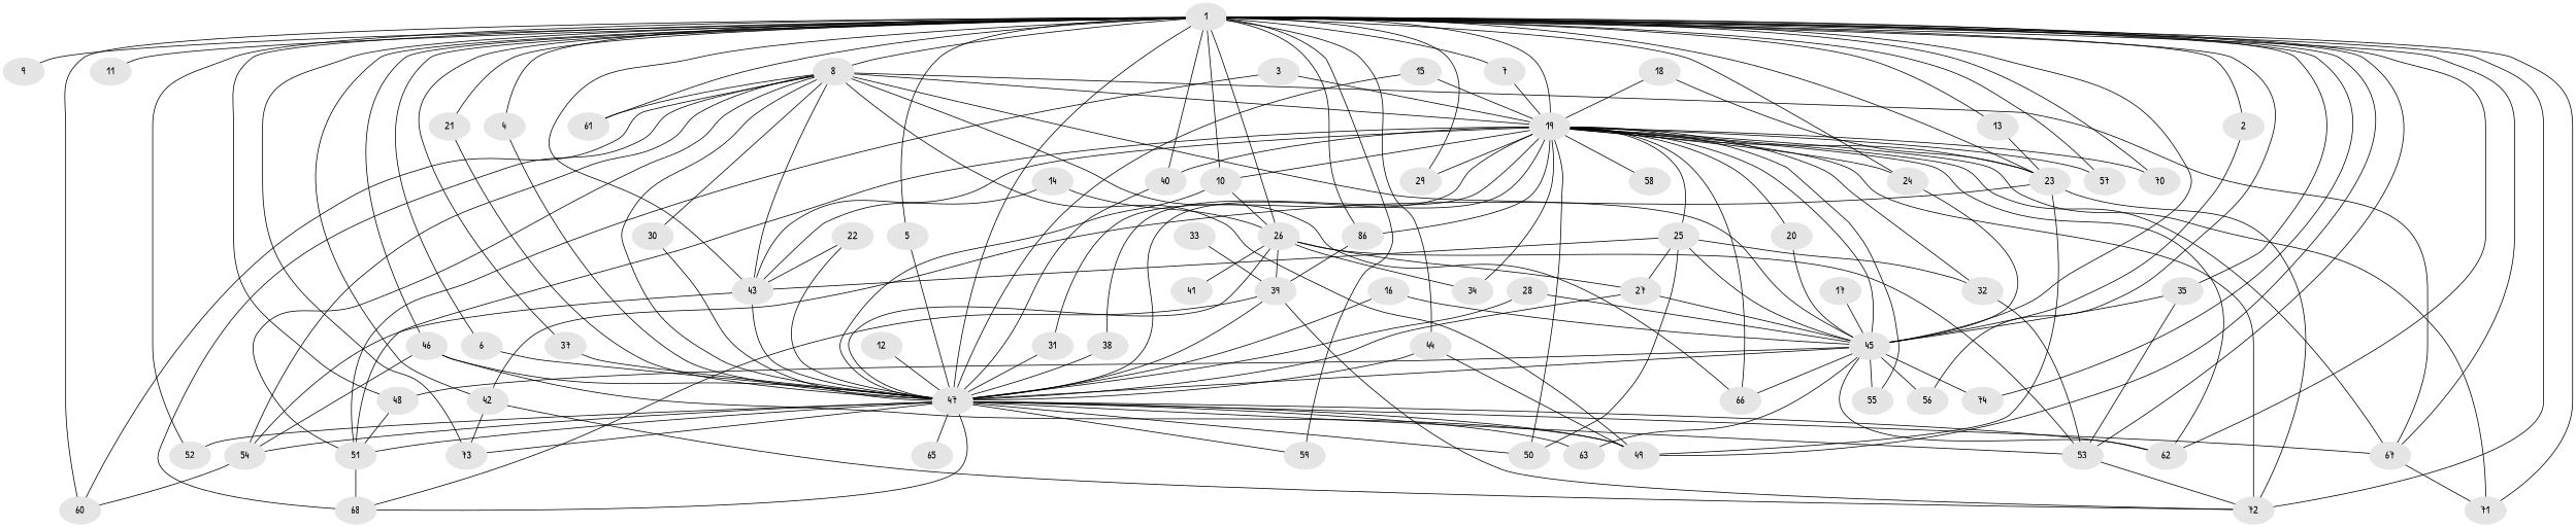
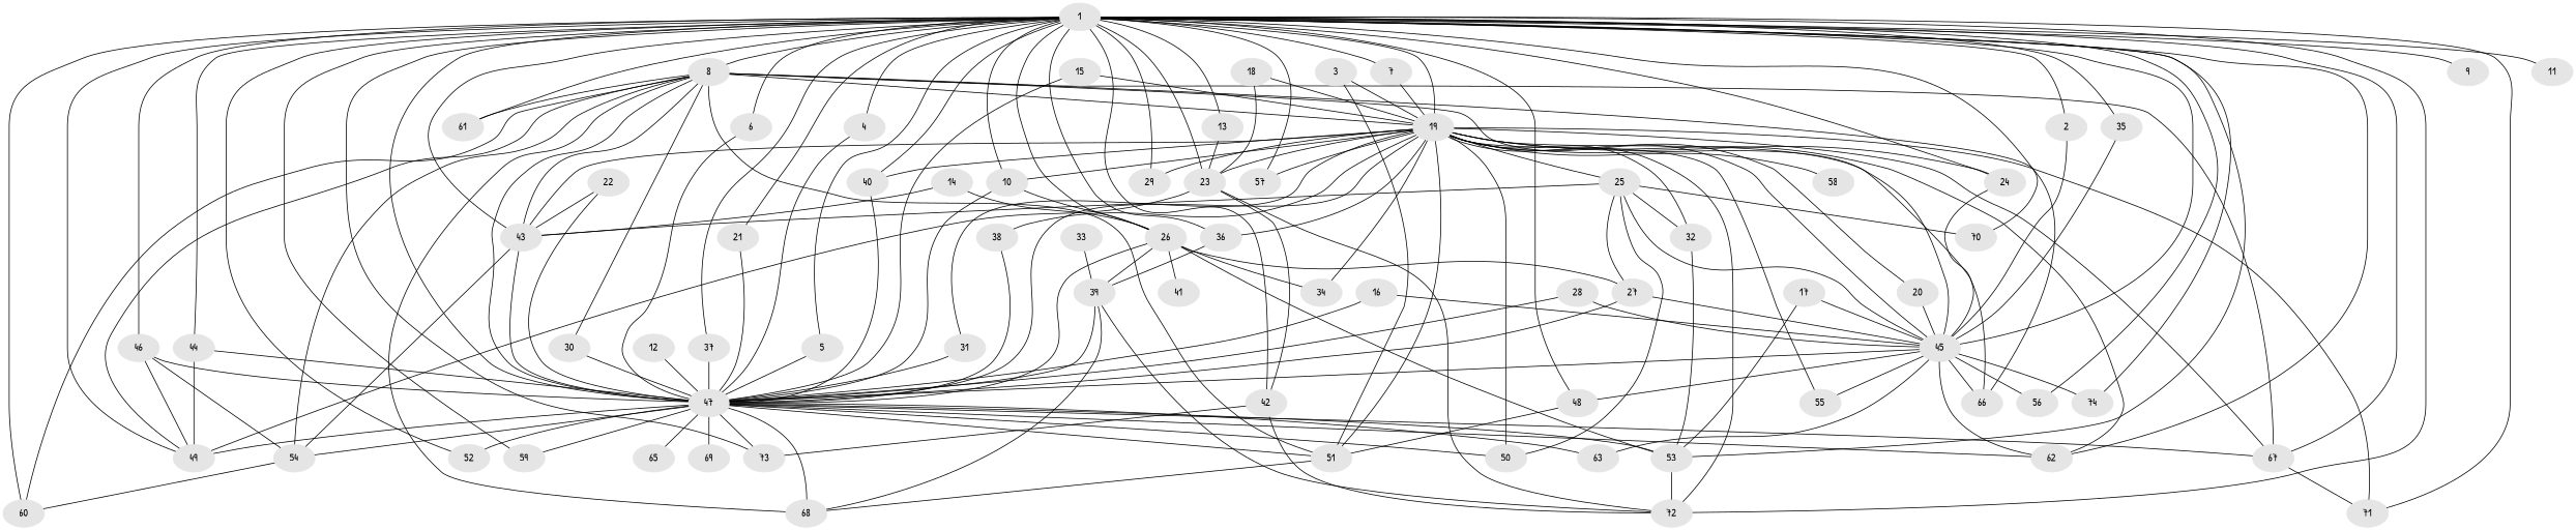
  graph {
    fontname="Patrick Hand"
    node [color=gray90 fontname="Patrick Hand" style=filled]
    edge [fontname="Patrick Hand" weight=1.0]
    1
    2
    4
    5
    6
    7
    8
    9
    10
    11
    13
    19
    21
    23
    24
    26
    29
    35
-   36 [label=86]
+   36
    37
    40
    42
    43
    44
    45
    46
    47
    48
    49
    52
    53
    56
    57
    59
    60
    61
    62
    67
    70
    71
    72
    73
    74
    51
    30
    54
    66
    68
    20
    25
    31
    32
    34
    38
    50
    55
    58
    27
    39
    41
    63
    65
+   69
    3
    12
    14
    15
    16
    17
    18
    33
    22
    28
    1 -- 2
    1 -- 4
    1 -- 5
    1 -- 6
    1 -- 7 [weight=2.0]
    1 -- 8 [weight=5.0]
    1 -- 9 [weight=2.0]
    1 -- 10
    1 -- 11 [weight=2.0]
    1 -- 13
    1 -- 19 [weight=8.0]
    1 -- 21
    1 -- 23
    1 -- 24
    1 -- 26 [weight=2.0]
    1 -- 29
    1 -- 35
    1 -- 36
    1 -- 37
    1 -- 40
    1 -- 42
    1 -- 43 [weight=2.0]
    1 -- 44
    1 -- 45 [weight=6.0]
    1 -- 46 [weight=3.0]
    1 -- 47 [weight=8.0]
    1 -- 48 [weight=2.0]
    1 -- 49
    1 -- 52
    1 -- 53
    1 -- 56
    1 -- 57
    1 -- 59 [weight=2.0]
    1 -- 60 [weight=2.0]
    1 -- 61
    1 -- 62
    1 -- 67
    1 -- 70
    1 -- 71
    1 -- 72
    1 -- 73 [weight=2.0]
    1 -- 74
    2 -- 45
    4 -- 47
    5 -- 47
    6 -- 47
    7 -- 19
    8 -- 19 [weight=2.0]
    8 -- 43
    8 -- 45
    8 -- 47 [weight=2.0]
    8 -- 49
    8 -- 60
    8 -- 61
    8 -- 67
    8 -- 51
    8 -- 30
    8 -- 54
    8 -- 66
    8 -- 68 [weight=2.0]
    10 -- 26
    10 -- 47
    13 -- 23
    19 -- 10
    19 -- 23
    19 -- 24 [weight=2.0]
    19 -- 29
    19 -- 36
    19 -- 40
    19 -- 43
    19 -- 45 [weight=2.0]
    19 -- 47 [weight=4.0]
    19 -- 57
    19 -- 62
    19 -- 67 [weight=2.0]
-   19 -- 70
+   25 -- 70
    19 -- 71
    19 -- 72 [weight=2.0]
    19 -- 51 [weight=2.0]
    19 -- 66 [weight=2.0]
    19 -- 20
    19 -- 25
    19 -- 31
    19 -- 32
    19 -- 34
    19 -- 38
    19 -- 50 [weight=2.0]
    19 -- 55
    19 -- 58 [weight=2.0]
    21 -- 47
    23 -- 42
    23 -- 49
    23 -- 72
    24 -- 45
    26 -- 47
    26 -- 53
    26 -- 34
    26 -- 27
    26 -- 39
    26 -- 41
    35 -- 45
    36 -- 39 [weight=2.0]
    37 -- 47 [weight=3.0]
    40 -- 47
    42 -- 72
    42 -- 73
    43 -- 47 [weight=2.0]
    43 -- 54
    44 -- 47
    44 -- 49
    45 -- 47 [weight=2.0]
    45 -- 48
    45 -- 56
    45 -- 62
    45 -- 74
    45 -- 66
    45 -- 55
    45 -- 63
    46 -- 47
    46 -- 49
    46 -- 54
    47 -- 49 [weight=2.0]
    47 -- 52 [weight=2.0]
    47 -- 53 [weight=2.0]
    47 -- 59
    47 -- 62
    47 -- 67
    47 -- 73
    47 -- 51
    47 -- 54
    47 -- 68
    47 -- 50 [weight=2.0]
    47 -- 63
    47 -- 65 [weight=2.0]
+   47 -- 69 [weight=2.0]
    48 -- 51
    53 -- 72
    67 -- 71
    51 -- 68
    30 -- 47
    54 -- 60
    20 -- 45
    25 -- 43
    25 -- 45
    25 -- 32
    25 -- 50
    25 -- 27
    31 -- 47
    32 -- 53
    38 -- 47
    27 -- 45
    27 -- 47
    39 -- 47
    39 -- 72
    39 -- 68
    3 -- 19
    3 -- 51
    12 -- 47 [weight=2.0]
    14 -- 26
    14 -- 43
    15 -- 19
    15 -- 47
    16 -- 45
    16 -- 47
    17 -- 45
-   35 -- 53
+   17 -- 53
    18 -- 19
    18 -- 23
    33 -- 39
    22 -- 43
    22 -- 47
    28 -- 45
    28 -- 47
  }
